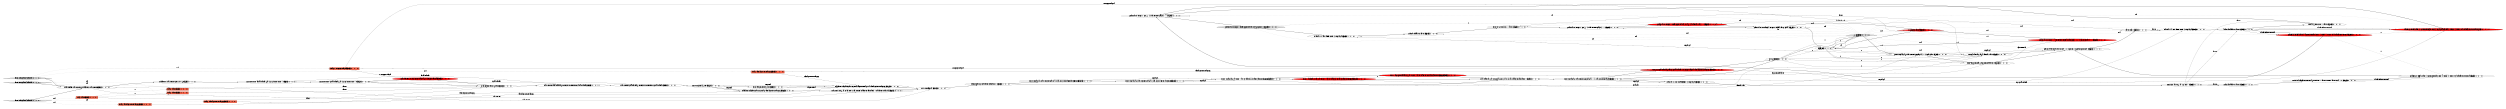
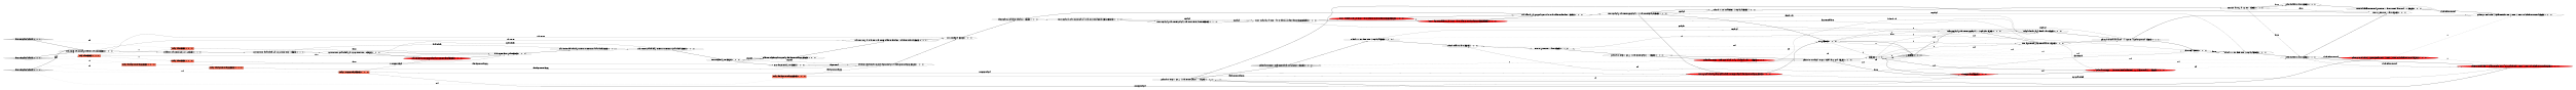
  digraph {
    fontname="DejaVu Sans Mono"
    rankdir=LR
    node [fillcolor=white fontname="DejaVu Sans Mono" shape=ellipse style=filled]
    edge [fontname="DejaVu Sans Mono" style=bold]
    n1 [label="assertTrue(ddl.contains(\"'path'='\" + hiveSyncConfig.basePath + \"'\"))@@@41@@@['1', '1', '1']"]
    n2 [fillcolor=lightgray label="assertTrue(ddl.contains(\"'hoodie.datasource.query.type'='snapshot'\"))@@@42@@@['1', '1', '1']"]
    n3 [label="hiveDriver.run(\"SHOW CREATE TABLE \" + dbTableName)@@@50@@@['1', '1', '0']"]
    n4 [label="String dbTableName = hiveSyncConfig.databaseName + \".\" + hiveSyncConfig.tableName@@@30@@@['1', '1', '1']"]
    n5 [label="hiveDriver.run(\"SHOW TBLPROPERTIES \" + dbTableName)@@@31@@@['0', '0', '1']"]
    n6 [fillcolor=red label="String sparkTableProperties = getSparkTableProperties(syncAsDataSourceTable,useSchemaFromCommitMetadata)@@@37@@@['0', '1', '0']"]
    n7 [label="int i = 0@@@38@@@['1', '1', '0']"]
    n8 [label="hiveDriver.run(\"SHOW CREATE TABLE \" + dbTableName)@@@38@@@['1', '1', '1']"]
    n9 [label="List<String> results = new ArrayList<>()@@@32@@@['0', '0', '1']"]
    n10 [fillcolor=red label="assertEquals(\"EXTERNALTRUE\" + \"last_commit_time_sync101\" + sparkTableProperties + \"tp_0p0\" + \"tp_1p1\",tblPropertiesWithoutDdlTime)@@@47@@@['0', '1', '0']"]
    n11 [label="String expectQueryType = expectQueryTypes(i(@@@43@@@['1', '0', '0']"]
    n12 [label="i++@@@40@@@['1', '1', '0']"]
    n13 [label="String readAsOptimized = readAsOptimizedResults(i(@@@42@@@['0', '1', '0']"]
    n14 [fillcolor=lightgray label="i < 2@@@39@@@['1', '1', '0']" shape=diamond]
    n15 [label="String dbTableName = hiveSyncConfig.databaseName + \".\" + tableNames(i(@@@41@@@['1', '1', '0']"]
    n16 [label="hiveDriver.getResults(results)@@@39@@@['1', '1', '1']"]
    n17 [label="Map<String,String> tableProperties = new HashMap<String,String>(){}@@@14@@@['1', '1', '1']"]
    n18 [fillcolor=red label="hiveSyncConfig.syncAsSparkDataSourceTable = syncAsDataSourceTable@@@18@@@['0', '1', '0']"]
    n19 [label="hiveSyncConfig.useJdbc = useJdbc@@@21@@@['1', '1', '1']"]
    n20 [label="hiveSyncConfig.tableProperties = ConfigUtils.configToString(tableProperties)@@@23@@@['1', '1', '1']"]
    n21 [label="hiveSyncConfig.serdeProperties = ConfigUtils.configToString(serdeProperties)@@@22@@@['1', '1', '1']"]
    n22 [label="String instantTime = \"100\"@@@24@@@['1', '1', '1']"]
    n23 [fillcolor=red label="String(( expectQueryTypes = new String((((edu.fdu.CPPDG.tinypdg.pe.ExpressionInfo@163ab19@@@34@@@['1', '0', '0']"]
    n24 [fillcolor=red label="String(( readAsOptimizedResults = new String((((edu.fdu.CPPDG.tinypdg.pe.ExpressionInfo@163ac5c@@@32@@@['0', '1', '0']"]
    n25 [label="Driver hiveDriver = new org.apache.hadoop.hive.ql.Driver(HiveTestUtil.getHiveConf())@@@29@@@['1', '1', '1']"]
    n26 [label="assertTrue(results.get(results.size() - 1).startsWith(\"transient_lastDdlTime\"))@@@36@@@['1', '1', '1']"]
    n27 [fillcolor=red label="assertTrue(ddl.contains(\"'hoodie.datasource.query.type'='\" + expectQueryType + \"'\"))@@@55@@@['1', '0', '0']"]
    n28 [fillcolor=red label="syncAsDataSourceTable@@@55@@@['0', '1', '0']" shape=diamond]
    n29 [fillcolor=red label="assertTrue(ddl.contains(\"'\" + ConfigUtils.IS_QUERY_AS_RO_TABLE + \"'='\" + readAsOptimized + \"'\"))@@@56@@@['0', '1', '0']"]
    n30 [label="SessionState.start(HiveTestUtil.getHiveConf())@@@28@@@['1', '1', '1']"]
    n31 [label="String roTableName = hiveSyncConfig.tableName + HiveSyncTool.SUFFIX_READ_OPTIMIZED_TABLE@@@27@@@['1', '1', '0']"]
    n32 [label="String(( tableNames = new String((((edu.fdu.CPPDG.tinypdg.pe.ExpressionInfo@163ac53@@@29@@@['1', '1', '0']"]
    n33 [label="String rtTableName = hiveSyncConfig.tableName + HiveSyncTool.SUFFIX_SNAPSHOT_TABLE@@@28@@@['1', '1', '0']"]
    n34 [label="results.clear()@@@37@@@['1', '1', '1']"]
    n35 [label="hiveDriver.getResults(results)@@@33@@@['0', '0', '1']"]
    n36 [label="String tblPropertiesWithoutDdlTime = String.join(\"\",results.subList(0,results.size() - 1))@@@34@@@['0', '0', '1']"]
    n37 [label="assertEquals(\"EXTERNALTRUE\" + \"last_commit_time_sync100\" + \"tp_0p0\" + \"tp_1p1\",tblPropertiesWithoutDdlTime)@@@35@@@['0', '0', '1']"]
    n38 [label="hiveDriver.getResults(results)@@@51@@@['1', '1', '0']"]
    n39 [label="String ddl = String.join(\"\",results)@@@52@@@['1', '1', '0']"]
    n40 [label="assertTrue(ddl.contains(\"'path'='\" + hiveSyncConfig.basePath + \"'\"))@@@53@@@['1', '1', '0']"]
    n41 [label="assertTrue(ddl.toLowerCase().contains(\"create external table\"))@@@54@@@['1', '1', '0']"]
    n42 [fillcolor=red label="assertEquals(\"EXTERNALTRUE\" + \"last_commit_time_sync101\" + \"tp_0p0\" + \"tp_1p1\",tblPropertiesWithoutDdlTime)@@@48@@@['1', '0', '0']"]
    n43 [label="String ddl = String.join(\"\",results)@@@40@@@['0', '0', '1']"]
    n44 [fillcolor=tomato label="boolean useSchemaFromCommitMetadata@@@2@@@['0', '1', '0']" shape=box]
    n45 [label="HiveTestUtil.createMORTable(instantTime,deltaCommitTime,5,true,useSchemaFromCommitMetadata)@@@24@@@['1', '1', '0']"]
    n46 [label="tool.syncHoodieTable()@@@27@@@['1', '1', '1']"]
    n47 [label="HiveTestUtil.createCOWTable(instantTime,5,useSchemaFromCommitMetadata)@@@25@@@['0', '0', '1']"]
    n48 [label="String deltaCommitTime = \"101\"@@@23@@@['1', '1', '0']"]
    n49 [label="HiveSyncTool tool = new HiveSyncTool(hiveSyncConfig,HiveTestUtil.getHiveConf(),HiveTestUtil.fileSystem)@@@26@@@['0', '0', '1']"]
    n50 [fillcolor=lightgray label="testSyncCOWTableWithProperties['0', '0', '1']" shape=diamond]
    n51 [fillcolor=tomato label="boolean useJdbc@@@2@@@['0', '0', '1']" shape=box]
    n52 [label="HiveSyncConfig hiveSyncConfig = HiveTestUtil.hiveSyncConfig@@@3@@@['1', '1', '1']"]
    n53 [fillcolor=tomato label="boolean useSchemaFromCommitMetadata@@@2@@@['0', '0', '1']" shape=box]
    n54 [label="HiveTestUtil.hiveSyncConfig.batchSyncNum = 3@@@4@@@['1', '1', '1']"]
    n55 [fillcolor=tomato label="boolean syncAsDataSourceTable@@@2@@@['0', '1', '0']" shape=box]
    n56 [fillcolor=lightgray label="testSyncMORTableWithProperties['0', '1', '0']" shape=diamond]
    n57 [fillcolor=tomato label="boolean useJdbc@@@2@@@['0', '1', '0']" shape=box]
    n58 [label="Map<String,String> serdeProperties = new HashMap<String,String>(){}@@@5@@@['1', '1', '1']"]
    n59 [fillcolor=tomato label="boolean useJdbc@@@2@@@['1', '0', '0']" shape=box]
    n60 [fillcolor=lightgray label="testSyncMORTableWithProperties['1', '0', '0']" shape=diamond]
    n61 [fillcolor=tomato label="boolean useSchemaFromCommitMetadata@@@2@@@['1', '0', '0']" shape=box]
    n1 -> n2
    n2 -> n3
    n3 -> n38
    n4 -> n5
    n4 -> n5 [label=dbTableName style=solid]
    n4 -> n6
    n4 -> n7
    n4 -> n8 [label=dbTableName style=solid]
    n5 -> n9
    n6 -> n7
    n6 -> n10 [label=sparkTableProperties style=solid]
    n7 -> n11 [label=i style=solid]
    n7 -> n12 [label=i style=solid]
    n7 -> n13 [label=i style=solid]
    n7 -> n14
    n7 -> n14 [label=i style=solid]
    n7 -> n15 [label=i style=solid]
    n8 -> n16
    n9 -> n16 [label=results style=solid]
    n9 -> n35 [label=results style=solid]
    n9 -> n35
    n9 -> n43 [label=results style=solid]
    n10 -> n1
    n11 -> n26
    n11 -> n27 [label=expectQueryType style=solid]
    n12 -> n11 [label=i style=solid]
    n12 -> n13 [label=i style=solid]
    n12 -> n14 [label=i style=solid]
    n12 -> n14
    n12 -> n15 [label=i style=solid]
    n13 -> n26
    n13 -> n29 [label=readAsOptimized style=solid]
    n14 -> n1 [label=true style=dotted]
    n14 -> n2 [label=true style=dotted]
    n14 -> n3 [label=true style=dotted]
    n14 -> n8 [label=true style=dotted]
    n14 -> n10 [label=true style=dotted]
    n14 -> n11 [label=true style=dotted]
    n14 -> n12 [label=true style=solid]
    n14 -> n13 [label=true style=dotted]
    n14 -> n15 [label=true style=dotted]
    n14 -> n15
    n14 -> n16 [label=true style=dotted]
    n14 -> n26 [label=true style=dotted]
    n14 -> n27 [label=true style=dotted]
    n14 -> n28 [label=true style=dotted]
    n14 -> n34 [label=true style=dotted]
    n14 -> n38 [label=true style=dotted]
    n14 -> n39 [label=true style=dotted]
    n14 -> n40 [label=true style=dotted]
    n14 -> n41 [label=true style=dotted]
    n14 -> n42 [label=true style=dotted]
    n15 -> n3 [label=dbTableName style=solid]
    n15 -> n11
    n15 -> n13
    n15 -> n26 [label=dbTableName style=solid]
    n16 -> n10
    n16 -> n10 [label=tblPropertiesWithoutDdlTime style=solid]
    n16 -> n42
    n16 -> n42 [label=tblPropertiesWithoutDdlTime style=solid]
    n16 -> n43
    n17 -> n18
    n17 -> n19
    n17 -> n20 [label=tableProperties style=solid]
    n18 -> n19
    n19 -> n21
    n20 -> n22
    n21 -> n20
    n22 -> n45 [label=instantTime style=solid]
    n22 -> n47 [label=instantTime style=solid]
    n22 -> n47
    n22 -> n48
    n23 -> n11 [label=expectQueryTypes style=solid]
    n23 -> n24 [label=0 style=dashed]
    n23 -> n25
    n24 -> n13 [label=readAsOptimizedResults style=solid]
    n24 -> n25
    n25 -> n4
    n26 -> n34
    n27 -> n2 [label=0 style=dashed]
    n27 -> n41
    n28 -> n12
    n28 -> n29
    n28 -> n29 [label=true style=dotted]
    n29 -> n12
    n30 -> n25
    n30 -> n31
    n31 -> n32 [label=roTableName style=solid]
    n31 -> n33
    n32 -> n15 [label=tableNames style=solid]
    n32 -> n23
    n32 -> n24
    n33 -> n32
    n33 -> n32 [label=rtTableName style=solid]
    n34 -> n8 [label=results style=solid]
    n34 -> n8
+   n34 -> n38 [label=results style=solid]
    n34 -> n39 [label=results style=solid]
    n35 -> n36
    n36 -> n37
    n36 -> n37 [label=tblPropertiesWithoutDdlTime style=solid]
    n37 -> n26
    n38 -> n39
    n39 -> n40
    n40 -> n27
    n40 -> n41
    n41 -> n12
    n41 -> n28
    n42 -> n1
    n42 -> n10 [label=0 style=dashed]
    n42 -> n37 [label=0 style=dashed]
    n43 -> n1
    n44 -> n6 [label=useSchemaFromCommitMetadata style=solid]
    n44 -> n45 [label=useSchemaFromCommitMetadata style=solid]
    n45 -> n46
    n46 -> n30
    n47 -> n49
    n48 -> n45 [label=deltaCommitTime style=solid]
    n48 -> n45
    n49 -> n46
    n50 -> n51 [label=true style=dotted]
    n50 -> n52
    n51 -> n19 [label=useJdbc style=solid]
    n52 -> n46 [label=hiveSyncConfig style=solid]
    n52 -> n49 [label=hiveSyncConfig style=solid]
    n52 -> n54
    n53 -> n47 [label=useSchemaFromCommitMetadata style=solid]
    n54 -> n58
    n55 -> n6 [label=syncAsDataSourceTable style=solid]
    n55 -> n18 [label=syncAsDataSourceTable style=solid]
    n55 -> n28 [label=syncAsDataSourceTable style=solid]
    n56 -> n44 [label=true style=dotted]
    n56 -> n52
    n56 -> n55 [label=true style=dotted]
    n56 -> n57 [label=true style=dotted]
    n57 -> n19 [label=useJdbc style=solid]
    n58 -> n17
    n58 -> n21 [label=serdeProperties style=solid]
    n59 -> n19 [label=useJdbc style=solid]
    n59 -> n51 [label=0 style=dashed]
    n59 -> n57 [label=0 style=dashed]
    n60 -> n52
    n60 -> n53 [label=true style=dotted]
    n60 -> n59 [label=true style=dotted]
    n60 -> n61 [label=true style=dotted]
    n61 -> n45 [label=useSchemaFromCommitMetadata style=solid]
  }
